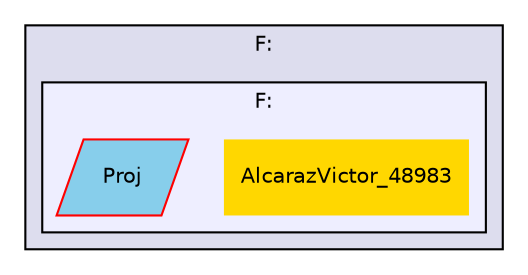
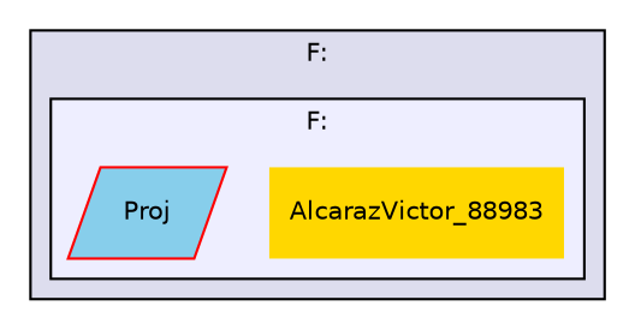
  digraph {
    compound=true
    node [fontname=Helvetica fontsize=10 style=filled]
-   n1 [label=AlcarazVictor_48983 shape=plaintext fillcolor=gold]
+   n1 [label=AlcarazVictor_88983 shape=plaintext fillcolor=gold]
    n2 [color=red fillcolor=skyblue label=Proj shape=parallelogram]
    subgraph cluster_1 {
      bgcolor="#ddddee"
      fontname=Helvetica
      fontsize=10
      label="F:"
      pencolor=black
      subgraph cluster_2 {
        bgcolor="#eeeeff"
        fontname=Helvetica
        fontsize=10
        pencolor=black
        n1
        n2
      }
    }
  }
